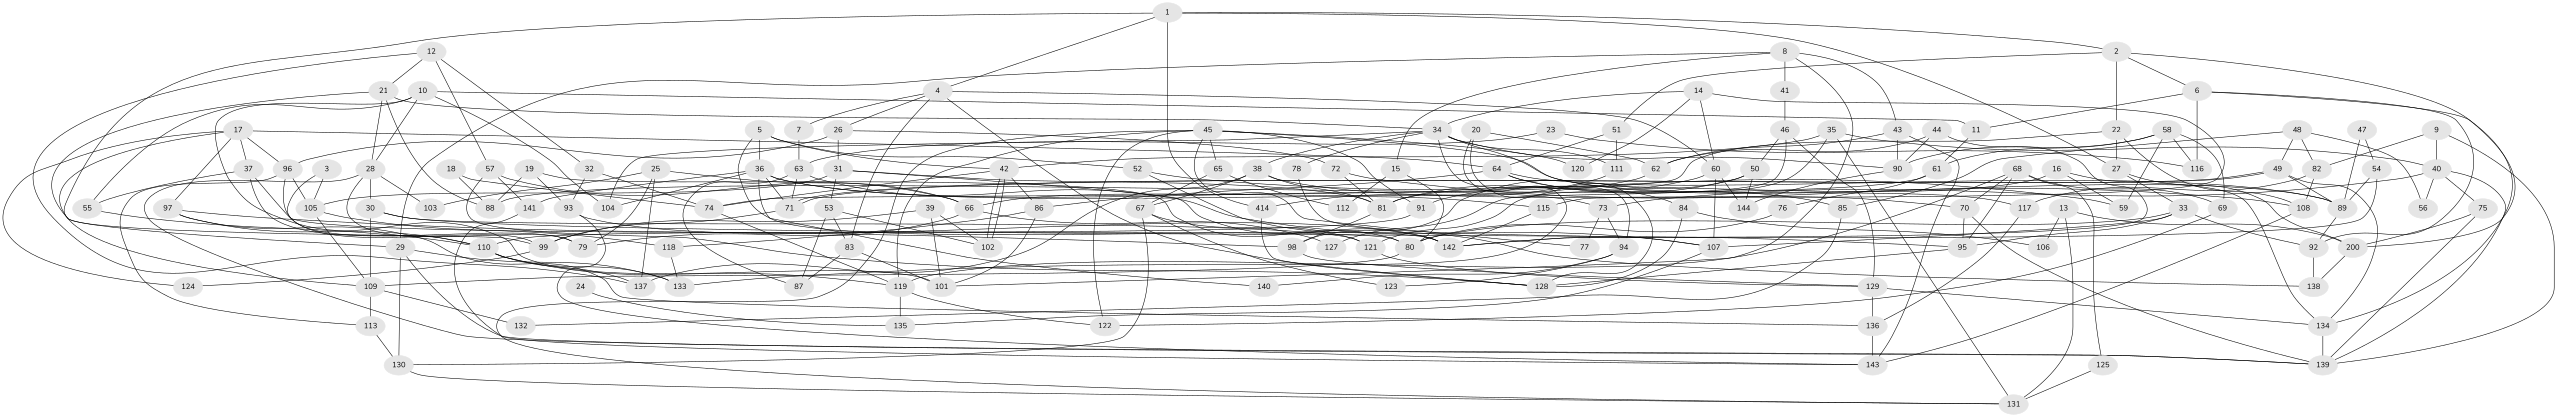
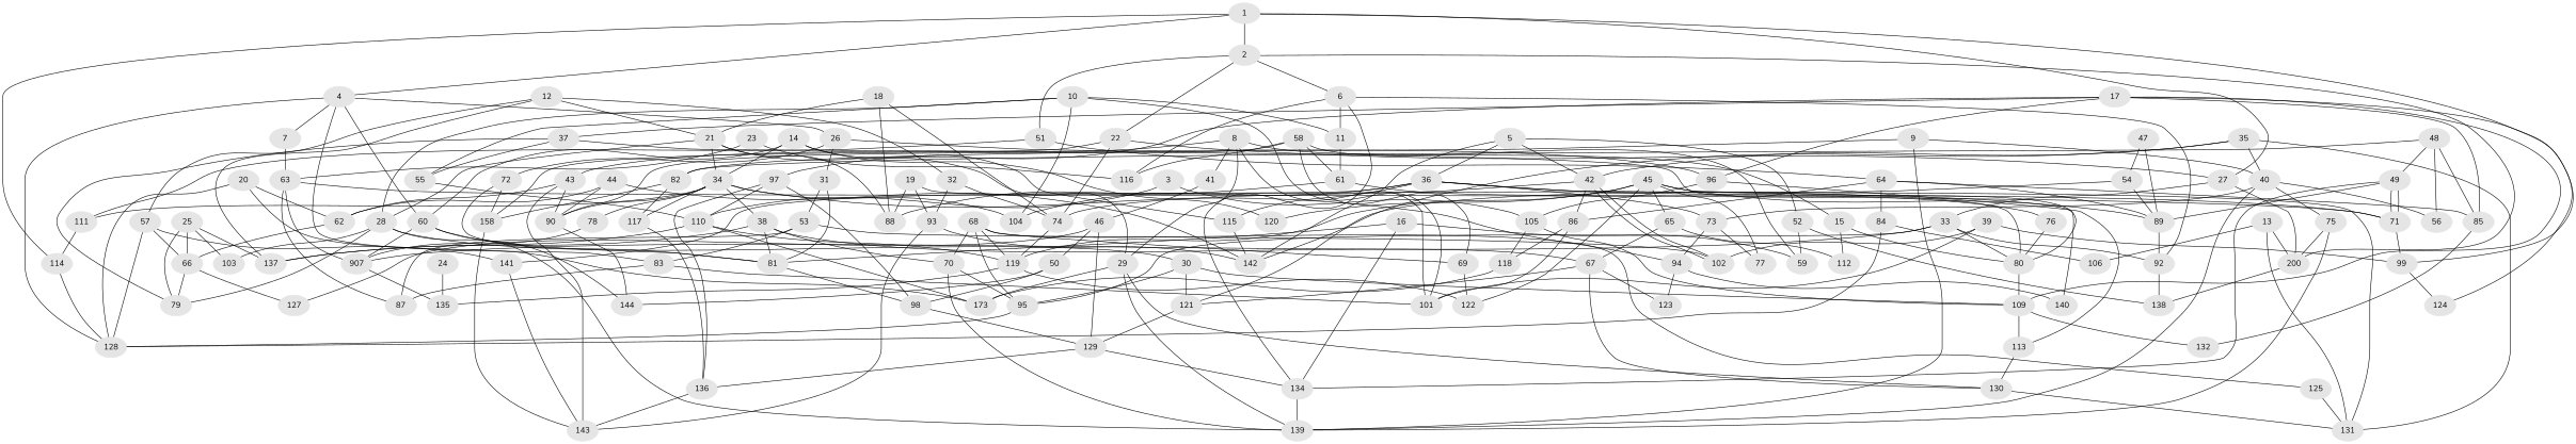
  graph {
    fontname=Nunito
    node [color=gray90 fontname=Nunito style=filled]
    edge [fontname=Nunito]
    1
    2
    4
    27
    99
-   114 [label=414]
+   114
    6
    22
    51
    n10 [label=200]
    7
    26
    60
    83
    128
    33
    124
    11
    92
    116
    134
    74
-   108
+   108 [label=158]
    111
    64
    138
    3
    105
    110
    109
    118
    137
-   133
+   133 [label=173]
    119
    63
    96
    31
    72
    81
-   107
+   107 [label=907]
    144
    101
    87
    5
    36
    42
    52
    142
    104
    115
    71
    73
    140
    141
    102
    86
    59
    61
    139
    8
    15
    29
    41
    43
    80
    112
    130
    46
    62
    90
    143
    9
    40
    82
    56
    75
    117
    10
    28
    55
    79
    103
    30
    88
    76
    12
    21
    32
    57
    34
    93
    66
    13
    106
    131
    14
    120
    38
    78
    94
    16
    98
    17
    37
    85
    97
    132
    113
    136
    18
    19
    20
    23
    24
    135
    25
    127
    53
    95
    121
    129
    67
    70
    123
    35
    77
    39
    50
    44
    45
    65
    89
-   91
    122
    47
    54
    48
    49
    84
    58
    69
    68
    125
    1 -- 2
    1 -- 4
    1 -- 27
    1 -- 99
    1 -- 114
    2 -- 6
    2 -- 22
    2 -- 51
    2 -- n10
    4 -- 7
    4 -- 26
    4 -- 60
    4 -- 83
    4 -- 128
    27 -- n10
    27 -- 33
    99 -- 124
    114 -- 128
    6 -- 11
    6 -- 92
    6 -- 116
    6 -- 134
    22 -- 27
    22 -- 74
    22 -- 108
    51 -- 111
    51 -- 64
    n10 -- 138
    7 -- 63
    26 -- 96
    26 -- 31
    26 -- 72
    60 -- 81
    60 -- 107
    60 -- 144
    83 -- 101
    83 -- 87
    33 -- 92
    33 -- 107
    33 -- 80
    33 -- 95
    11 -- 61
    92 -- 138
    134 -- 139
    74 -- 119
    108 -- 143
    111 -- 114
    64 -- 86
    64 -- 85
    64 -- 89
    64 -- 84
    3 -- 105
    3 -- 110
    105 -- 109
    105 -- 118
    110 -- 137
    110 -- 133
    110 -- 119
    109 -- 132
    109 -- 113
    118 -- 133
    119 -- 135
    119 -- 122
    63 -- 107
    63 -- 87
    63 -- 71
-   96 -- 99
    96 -- 105
    96 -- 113
-   31 -- 105
    31 -- 81
-   31 -- 142
    31 -- 53
    72 -- 108
    72 -- 81
    81 -- 98
    107 -- 135
    5 -- 36
    5 -- 42
    5 -- 52
    5 -- 142
    36 -- 104
    36 -- 115
    36 -- 71
    36 -- 73
    36 -- 140
    36 -- 141
    42 -- 74
    42 -- 102
    42 -- 102
    42 -- 86
    52 -- 138
    52 -- 59
    115 -- 142
    71 -- 99
    73 -- 94
    73 -- 77
    141 -- 143
    86 -- 118
    86 -- 101
    61 -- 88
    61 -- 76
    8 -- 101
    8 -- 15
    8 -- 29
    8 -- 41
    8 -- 43
    15 -- 80
    15 -- 112
    29 -- 133
    29 -- 139
    29 -- 130
    41 -- 46
    43 -- 62
    43 -- 90
    43 -- 143
    80 -- 109
    130 -- 131
    46 -- 127
    46 -- 129
    46 -- 50
    62 -- 66
    90 -- 144
    9 -- 139
    9 -- 40
    9 -- 82
    40 -- 73
    40 -- 139
    40 -- 56
    40 -- 75
    82 -- 108
    82 -- 117
    75 -- n10
    75 -- 139
    117 -- 136
    10 -- 11
    10 -- 101
    10 -- 104
    10 -- 28
    10 -- 55
    28 -- 139
    28 -- 79
    28 -- 103
    28 -- 30
    55 -- 110
    30 -- 109
    30 -- 95
    30 -- 121
    76 -- 80
    12 -- 137
    12 -- 21
    12 -- 32
    12 -- 57
    21 -- 29
    21 -- 28
    21 -- 88
    21 -- 34
    32 -- 74
    32 -- 93
    57 -- 128
    57 -- 141
    57 -- 66
    34 -- 111
    34 -- 104
    34 -- 90
    34 -- 117
    34 -- 38
    34 -- 78
    34 -- 94
    93 -- 142
    93 -- 143
    66 -- 79
    66 -- 127
    13 -- n10
    13 -- 106
    13 -- 131
    14 -- 60
    14 -- 115
    14 -- 34
    14 -- 120
    38 -- 137
    38 -- 81
    38 -- 67
    38 -- 70
    78 -- 107
    94 -- 140
    94 -- 123
    16 -- 134
    16 -- 81
    16 -- 59
    98 -- 129
    17 -- 124
    17 -- 109
    17 -- 96
    17 -- 37
-   17 -- 64
+   17 -- 85
    17 -- 97
    37 -- 80
    37 -- 55
    37 -- 79
    85 -- 132
    97 -- 110
    97 -- 98
    97 -- 136
    113 -- 130
    136 -- 143
    18 -- 74
    18 -- 88
+   18 -- 21
    19 -- 80
    19 -- 88
    19 -- 93
    20 -- 128
    20 -- 133
    20 -- 62
    23 -- 116
    23 -- 63
    24 -- 135
    25 -- 137
    25 -- 79
    25 -- 103
    25 -- 66
    53 -- 83
    53 -- 87
    53 -- 102
    95 -- 128
    121 -- 129
    129 -- 134
    129 -- 136
    67 -- 130
    67 -- 121
    67 -- 123
    70 -- 139
    70 -- 95
    35 -- 42
    35 -- 40
    35 -- 131
    35 -- 121
    39 -- 99
    39 -- 101
    39 -- 102
    50 -- 144
    50 -- 98
-   50 -- 91
    44 -- 142
    44 -- 62
    44 -- 90
    45 -- 119
    45 -- 131
    45 -- 120
    45 -- 77
    45 -- 65
    45 -- 89
-   45 -- 91
    45 -- 122
    65 -- 112
    65 -- 67
    89 -- 92
-   91 -- 110
    47 -- 89
    47 -- 54
    54 -- 142
    54 -- 89
    48 -- 82
    48 -- 56
    48 -- 85
    48 -- 49
    49 -- 134
    49 -- 71
    49 -- 71
    49 -- 89
    84 -- 128
    84 -- 106
    58 -- 116
    58 -- 59
    58 -- 61
    58 -- 90
    58 -- 69
    69 -- 122
    68 -- 119
    68 -- 95
    68 -- 70
    68 -- 69
    68 -- 125
    125 -- 131
  }
